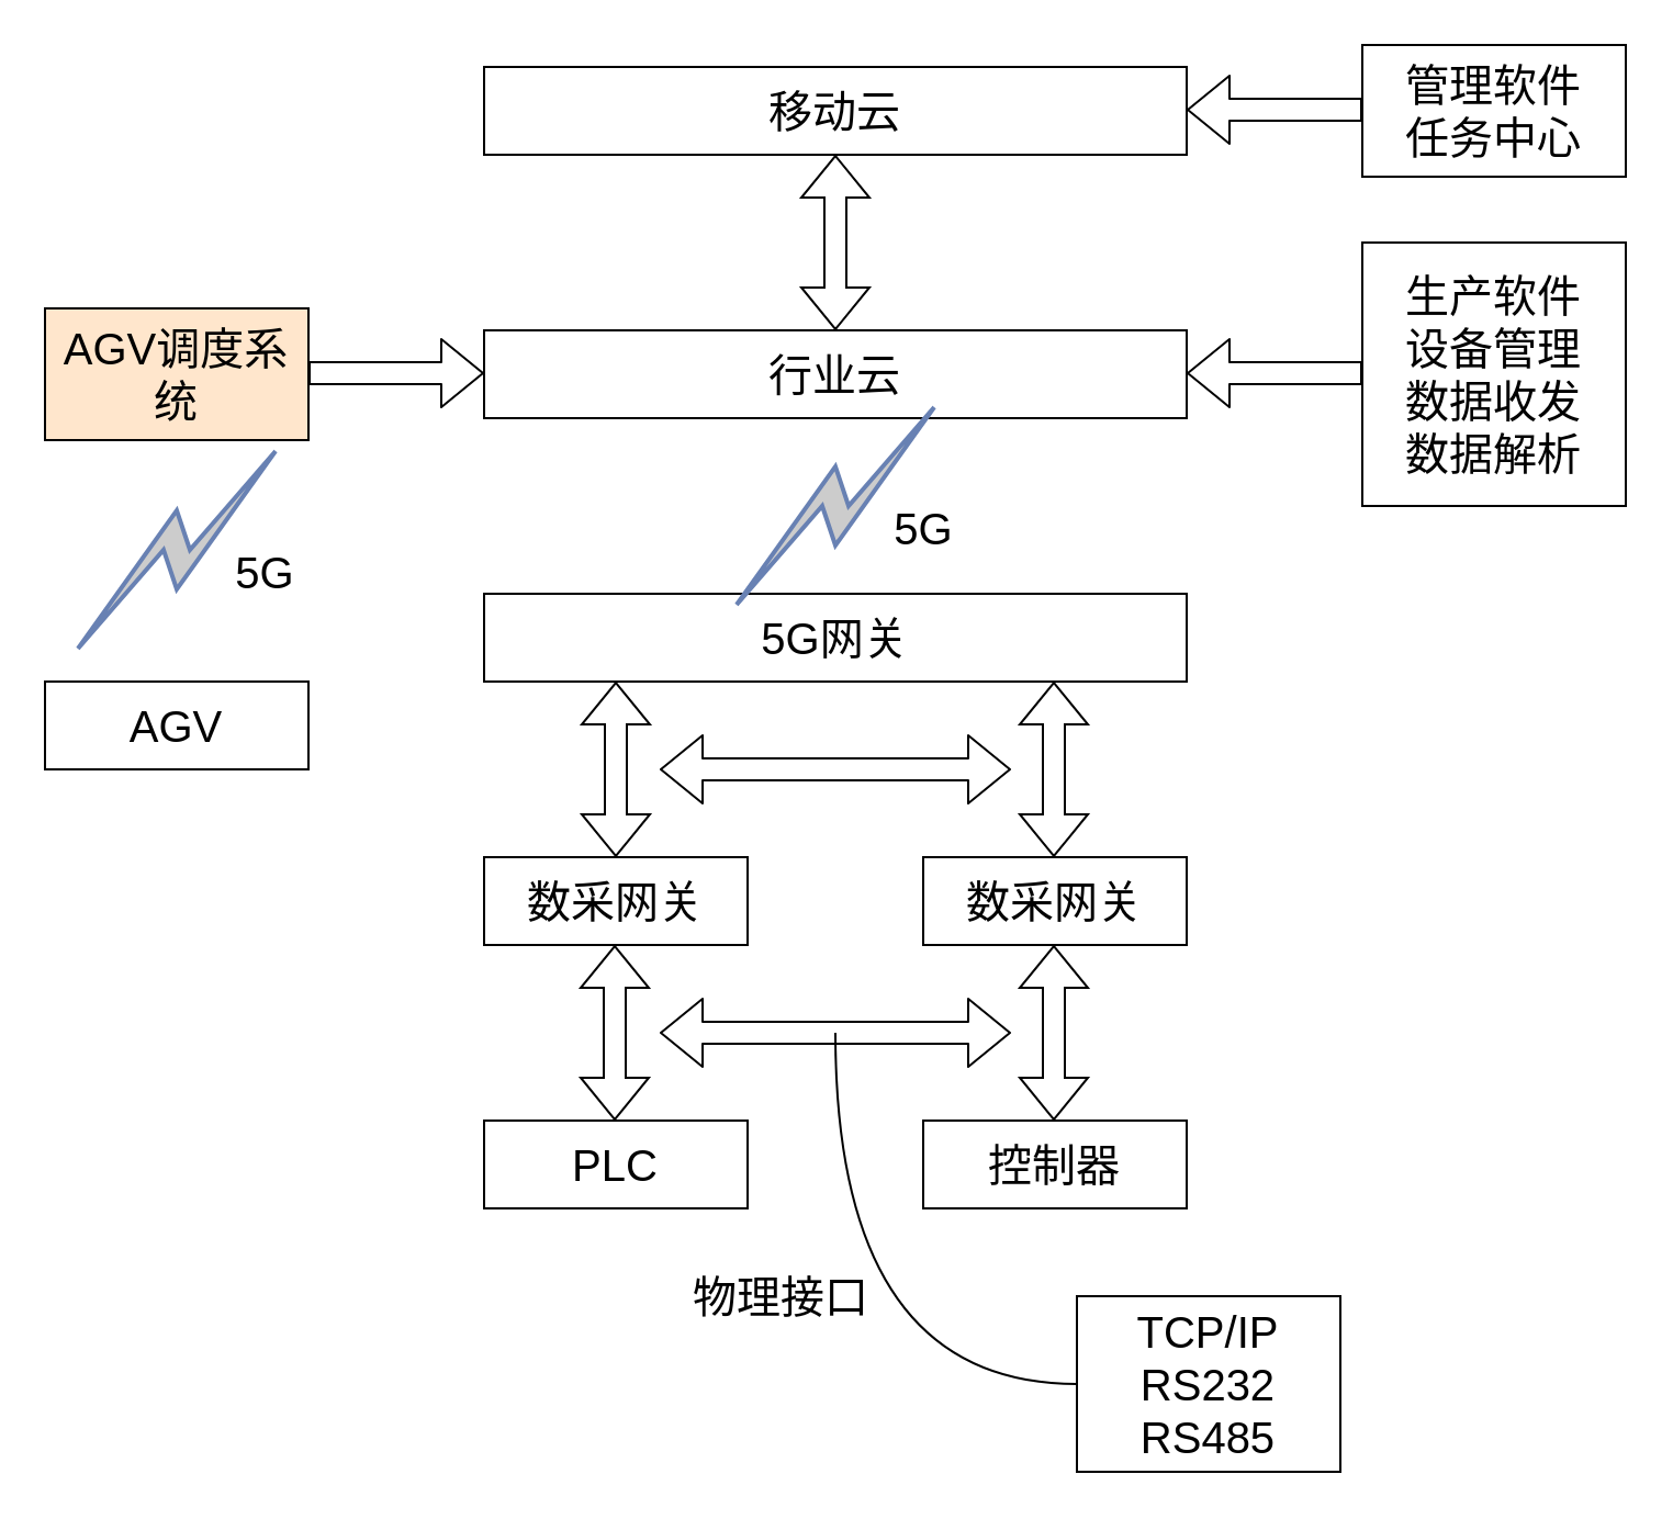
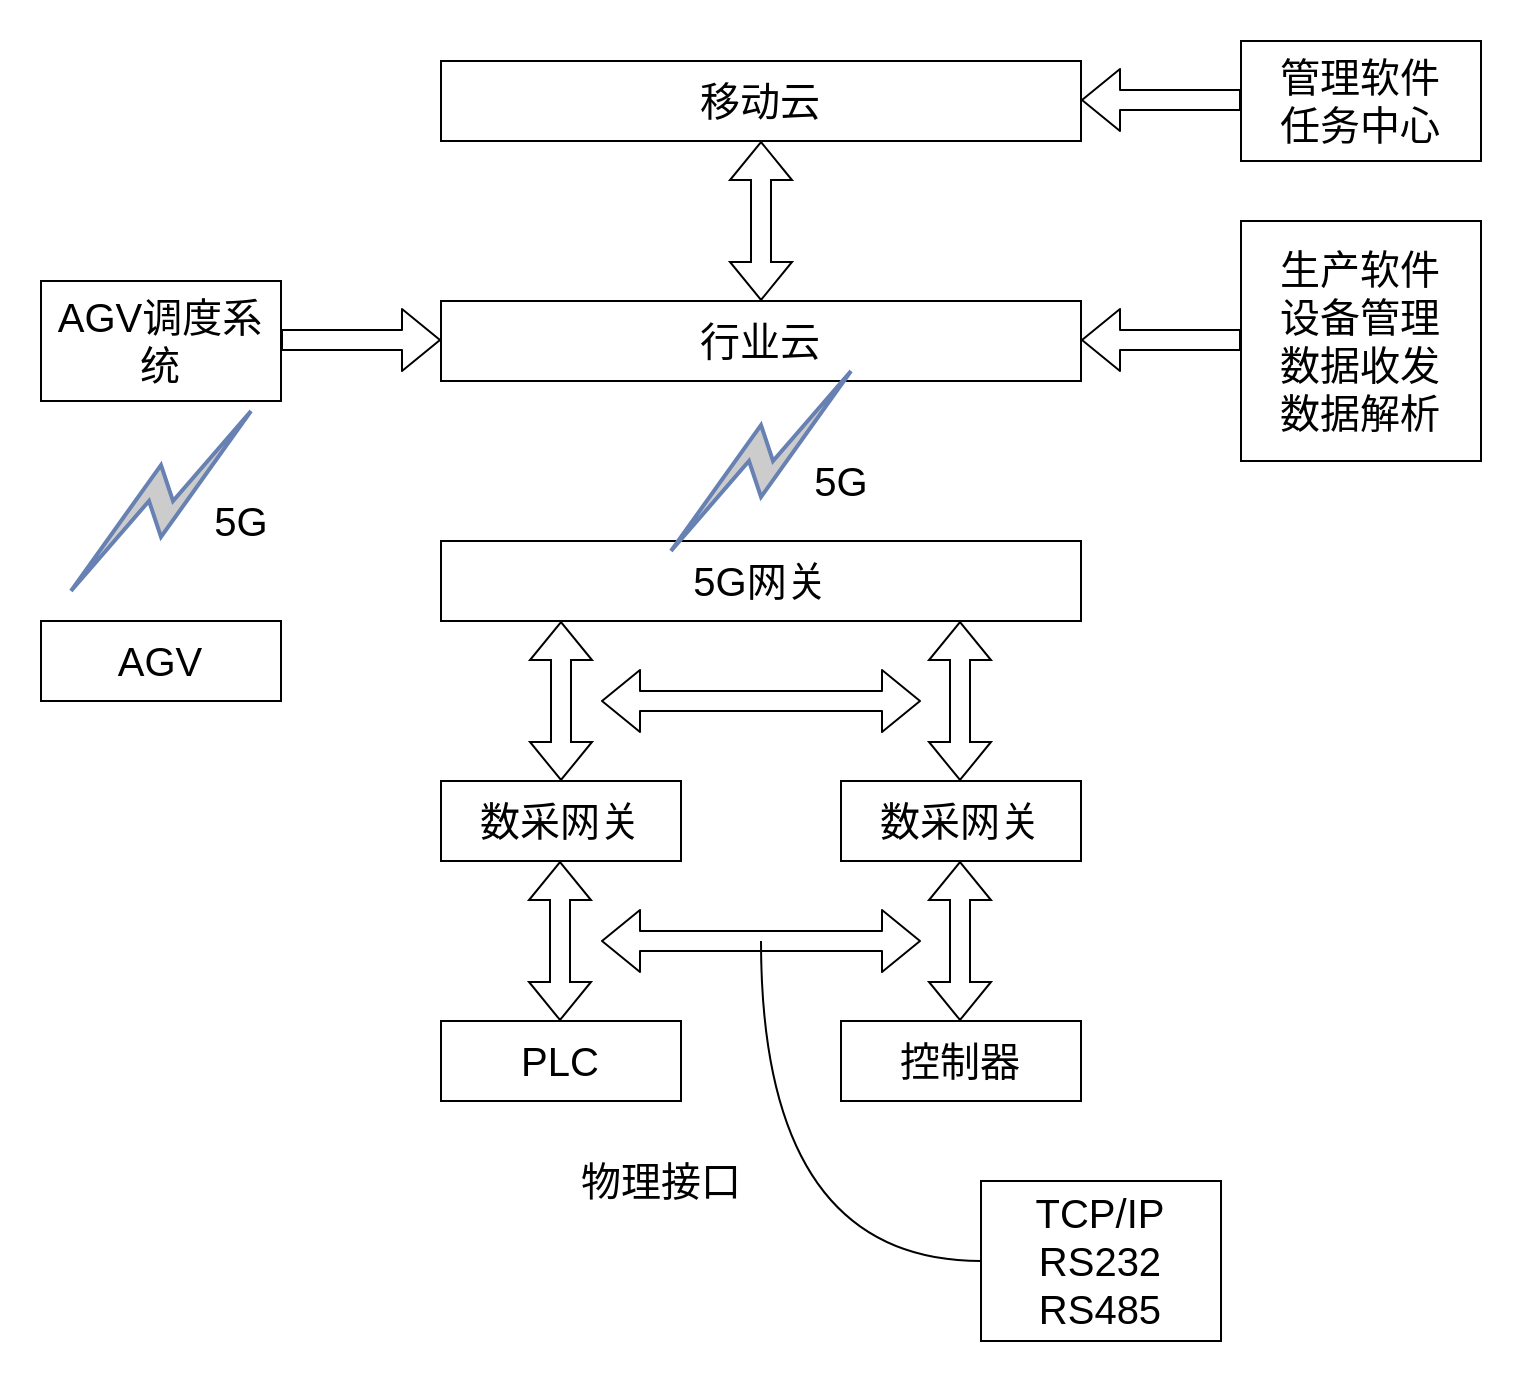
  <mxCell id="0" />
  <mxCell id="1" parent="0" />
  <mxCell id="2" value="&lt;font style=&quot;font-size: 20px&quot;&gt;PLC&lt;/font&gt;" style="rounded=0;whiteSpace=wrap;html=1;" vertex="1" parent="1"><mxGeometry x="220" y="510" width="120" height="40" as="geometry" /></mxCell>
  <mxCell id="3" value="&lt;font style=&quot;font-size: 20px&quot;&gt;控制器&lt;br&gt;&lt;/font&gt;" style="rounded=0;whiteSpace=wrap;html=1;" vertex="1" parent="1"><mxGeometry x="420" y="510" width="120" height="40" as="geometry" /></mxCell>
  <mxCell id="4" value="&lt;font style=&quot;font-size: 20px&quot;&gt;数采网关&lt;/font&gt;" style="rounded=0;whiteSpace=wrap;html=1;" vertex="1" parent="1"><mxGeometry x="220" y="390" width="120" height="40" as="geometry" /></mxCell>
  <mxCell id="5" value="&lt;font style=&quot;font-size: 20px&quot;&gt;数采网关&lt;/font&gt;" style="rounded=0;whiteSpace=wrap;html=1;" vertex="1" parent="1"><mxGeometry x="420" y="390" width="120" height="40" as="geometry" /></mxCell>
  <mxCell id="6" value="" style="edgeStyle=orthogonalEdgeStyle;rounded=0;orthogonalLoop=1;jettySize=auto;html=1;endArrow=classic;endFill=1;shape=flexArrow;startArrow=block;exitX=0.5;exitY=1;exitDx=0;exitDy=0;" edge="1" parent="1"><mxGeometry relative="1" as="geometry"><mxPoint x="279.5" y="430" as="sourcePoint" /><mxPoint x="279.5" y="510" as="targetPoint" /><Array as="points" /></mxGeometry></mxCell>
  <mxCell id="7" value="" style="edgeStyle=orthogonalEdgeStyle;rounded=0;orthogonalLoop=1;jettySize=auto;html=1;endArrow=classic;endFill=1;shape=flexArrow;startArrow=block;exitX=0.5;exitY=1;exitDx=0;exitDy=0;" edge="1" parent="1"><mxGeometry relative="1" as="geometry"><mxPoint x="479.5" y="430" as="sourcePoint" /><mxPoint x="479.5" y="510" as="targetPoint" /><Array as="points" /></mxGeometry></mxCell>
  <mxCell id="8" value="" style="shape=flexArrow;endArrow=classic;startArrow=classic;html=1;" edge="1" parent="1"><mxGeometry width="50" height="50" relative="1" as="geometry"><mxPoint x="300" y="470" as="sourcePoint" /><mxPoint x="460" y="470" as="targetPoint" /></mxGeometry></mxCell>
  <mxCell id="9" value="" style="curved=1;endArrow=none;html=1;endFill=0;entryX=0;entryY=0.5;entryDx=0;entryDy=0;" edge="1" parent="1" target="10"><mxGeometry width="50" height="50" relative="1" as="geometry"><mxPoint x="380" y="470" as="sourcePoint" /><mxPoint x="460" y="630" as="targetPoint" /><Array as="points"><mxPoint x="380" y="630" /></Array></mxGeometry></mxCell>
  <mxCell id="10" value="&lt;font style=&quot;font-size: 20px&quot;&gt;TCP/IP&lt;br&gt;RS232&lt;br&gt;RS485&lt;/font&gt;" style="rounded=0;whiteSpace=wrap;html=1;" vertex="1" parent="1"><mxGeometry x="490" y="590" width="120" height="80" as="geometry" /></mxCell>
- <mxCell id="11" value="&lt;font style=&quot;font-size: 20px&quot;&gt;物理接口&lt;/font&gt;" style="text;html=1;align=center;verticalAlign=middle;resizable=0;points=[];autosize=1;" vertex="1" parent="1"><mxGeometry x="305" y="580" width="100" height="20" as="geometry" /></mxCell>
+ <mxCell id="11" value="&lt;font style=&quot;font-size: 20px&quot;&gt;物理接口&lt;/font&gt;" style="text;html=1;align=center;verticalAlign=middle;resizable=0;points=[];autosize=1;" vertex="1" parent="1"><mxGeometry x="280" y="580" width="100" height="20" as="geometry" /></mxCell>
  <mxCell id="12" value="&lt;font style=&quot;font-size: 20px&quot;&gt;5G网关&lt;/font&gt;" style="rounded=0;whiteSpace=wrap;html=1;" vertex="1" parent="1"><mxGeometry x="220" y="270" width="320" height="40" as="geometry" /></mxCell>
  <mxCell id="13" value="" style="edgeStyle=orthogonalEdgeStyle;rounded=0;orthogonalLoop=1;jettySize=auto;html=1;endArrow=classic;endFill=1;shape=flexArrow;startArrow=block;exitX=0.5;exitY=1;exitDx=0;exitDy=0;" edge="1" parent="1"><mxGeometry relative="1" as="geometry"><mxPoint x="280" y="310" as="sourcePoint" /><mxPoint x="280" y="390" as="targetPoint" /><Array as="points" /></mxGeometry></mxCell>
  <mxCell id="14" value="" style="edgeStyle=orthogonalEdgeStyle;rounded=0;orthogonalLoop=1;jettySize=auto;html=1;endArrow=classic;endFill=1;shape=flexArrow;startArrow=block;exitX=0.5;exitY=1;exitDx=0;exitDy=0;" edge="1" parent="1"><mxGeometry relative="1" as="geometry"><mxPoint x="479.5" y="310" as="sourcePoint" /><mxPoint x="479.5" y="390" as="targetPoint" /><Array as="points" /></mxGeometry></mxCell>
  <mxCell id="15" value="" style="shape=flexArrow;endArrow=classic;startArrow=classic;html=1;" edge="1" parent="1"><mxGeometry width="50" height="50" relative="1" as="geometry"><mxPoint x="300" y="350" as="sourcePoint" /><mxPoint x="460" y="350" as="targetPoint" /></mxGeometry></mxCell>
  <mxCell id="16" value="" style="edgeStyle=orthogonalEdgeStyle;shape=flexArrow;rounded=0;orthogonalLoop=1;jettySize=auto;html=1;startArrow=block;startFill=0;endArrow=block;endFill=0;" edge="1" parent="1" source="17" target="20"><mxGeometry relative="1" as="geometry" /></mxCell>
  <mxCell id="17" value="&lt;font style=&quot;font-size: 20px&quot;&gt;行业云&lt;/font&gt;" style="rounded=0;whiteSpace=wrap;html=1;" vertex="1" parent="1"><mxGeometry x="220" y="150" width="320" height="40" as="geometry" /></mxCell>
  <mxCell id="18" value="&lt;font style=&quot;font-size: 20px&quot;&gt;5G&lt;/font&gt;" style="text;html=1;align=center;verticalAlign=middle;resizable=0;points=[];autosize=1;" vertex="1" parent="1"><mxGeometry x="400" y="230" width="40" height="20" as="geometry" /></mxCell>
  <mxCell id="19" value="" style="html=1;outlineConnect=0;fillColor=#CCCCCC;strokeColor=#6881B3;gradientColor=none;gradientDirection=north;strokeWidth=2;shape=mxgraph.networks.comm_link_edge;html=1;startArrow=block;endArrow=none;endFill=0;" edge="1" parent="1"><mxGeometry width="100" height="100" relative="1" as="geometry"><mxPoint x="330" y="280" as="sourcePoint" /><mxPoint x="430" y="180" as="targetPoint" /></mxGeometry></mxCell>
  <mxCell id="20" value="&lt;font style=&quot;font-size: 20px&quot;&gt;移动云&lt;/font&gt;" style="rounded=0;whiteSpace=wrap;html=1;" vertex="1" parent="1"><mxGeometry x="220" width="320" height="40" as="geometry" y="30" /></mxCell>
  <mxCell id="21" value="" style="shape=flexArrow;endArrow=none;startArrow=classic;html=1;endFill=0;" edge="1" parent="1"><mxGeometry width="50" height="50" relative="1" as="geometry"><mxPoint x="540" y="49.5" as="sourcePoint" /><mxPoint x="620" y="49.5" as="targetPoint" /></mxGeometry></mxCell>
  <mxCell id="22" value="&lt;font style=&quot;font-size: 20px&quot;&gt;管理软件&lt;br&gt;任务中心&lt;br&gt;&lt;/font&gt;" style="rounded=0;whiteSpace=wrap;html=1;" vertex="1" parent="1"><mxGeometry x="620" y="20" width="120" height="60" as="geometry" /></mxCell>
  <mxCell id="23" value="" style="shape=flexArrow;endArrow=none;startArrow=classic;html=1;endFill=0;" edge="1" parent="1"><mxGeometry width="50" height="50" relative="1" as="geometry"><mxPoint x="540" y="169.5" as="sourcePoint" /><mxPoint x="620" y="169.5" as="targetPoint" /></mxGeometry></mxCell>
  <mxCell id="24" value="&lt;font style=&quot;font-size: 20px&quot;&gt;生产软件&lt;br&gt;设备管理&lt;br&gt;数据收发&lt;br&gt;数据解析&lt;br&gt;&lt;/font&gt;" style="rounded=0;whiteSpace=wrap;html=1;" vertex="1" parent="1"><mxGeometry x="620" y="110" width="120" height="120" as="geometry" /></mxCell>
  <mxCell id="25" value="" style="shape=flexArrow;endArrow=block;startArrow=none;html=1;endFill=0;startFill=0;" edge="1" parent="1"><mxGeometry width="50" height="50" relative="1" as="geometry"><mxPoint y="169.5" as="sourcePoint" x="140" /><mxPoint x="220" y="169.5" as="targetPoint" /></mxGeometry></mxCell>
- <mxCell id="26" value="&lt;font style=&quot;font-size: 20px&quot;&gt;AGV调度系统&lt;br&gt;&lt;/font&gt;" style="rounded=0;whiteSpace=wrap;html=1;fillColor=#ffe6cc;" vertex="1" parent="1"><mxGeometry x="20" y="140" width="120" height="60" as="geometry" /></mxCell>
+ <mxCell id="26" value="&lt;font style=&quot;font-size: 20px&quot;&gt;AGV调度系统&lt;br&gt;&lt;/font&gt;" style="rounded=0;whiteSpace=wrap;html=1;" vertex="1" parent="1"><mxGeometry x="20" y="140" width="120" height="60" as="geometry" /></mxCell>
  <mxCell id="27" value="" style="html=1;outlineConnect=0;fillColor=#CCCCCC;strokeColor=#6881B3;gradientColor=none;gradientDirection=north;strokeWidth=2;shape=mxgraph.networks.comm_link_edge;html=1;startArrow=block;endArrow=none;endFill=0;" edge="1" parent="1"><mxGeometry width="100" height="100" relative="1" as="geometry"><mxPoint x="30" y="300" as="sourcePoint" /><mxPoint x="130" y="200" as="targetPoint" /></mxGeometry></mxCell>
  <mxCell id="28" value="&lt;font style=&quot;font-size: 20px&quot;&gt;AGV&lt;br&gt;&lt;/font&gt;" style="rounded=0;whiteSpace=wrap;html=1;" vertex="1" parent="1"><mxGeometry x="20" y="310" width="120" height="40" as="geometry" /></mxCell>
  <mxCell id="29" value="&lt;font style=&quot;font-size: 20px&quot;&gt;5G&lt;/font&gt;" style="text;html=1;align=center;verticalAlign=middle;resizable=0;points=[];autosize=1;" vertex="1" parent="1"><mxGeometry x="100" y="250" width="40" height="20" as="geometry" /></mxCell>
